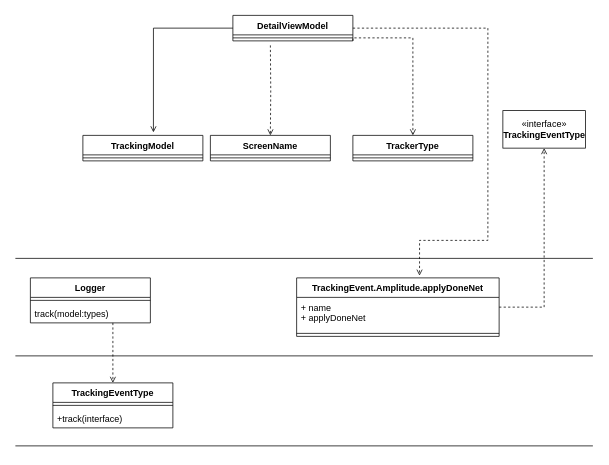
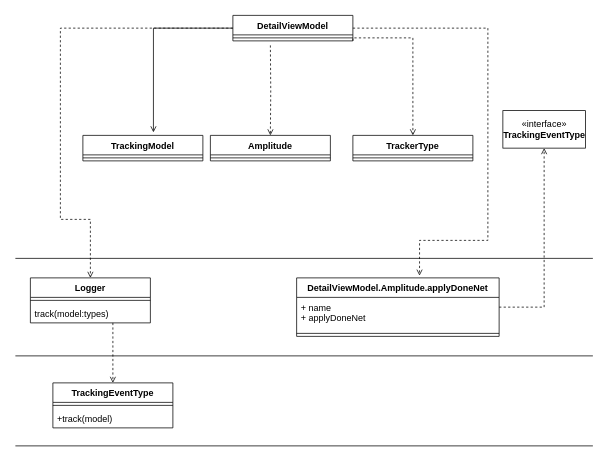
  <mxCell id="0" />
  <mxCell id="1" parent="0" />
  <mxCell id="2" value="Logger" style="swimlane;fontStyle=1;align=center;verticalAlign=top;childLayout=stackLayout;horizontal=1;startSize=26;horizontalStack=0;resizeParent=1;resizeParentMax=0;resizeLast=0;collapsible=1;marginBottom=0;" vertex="1" parent="1"><mxGeometry x="40" y="370" width="160" height="60" as="geometry" /></mxCell>
  <mxCell id="3" value="" style="line;strokeWidth=1;fillColor=none;align=left;verticalAlign=middle;spacingTop=-1;spacingLeft=3;spacingRight=3;rotatable=0;labelPosition=right;points=[];portConstraint=eastwest;" vertex="1" parent="2"><mxGeometry y="26" width="160" height="8" as="geometry" /></mxCell>
  <mxCell id="4" value="track(model:types)" style="text;strokeColor=none;fillColor=none;align=left;verticalAlign=top;spacingLeft=4;spacingRight=4;overflow=hidden;rotatable=0;points=[[0,0.5],[1,0.5]];portConstraint=eastwest;" vertex="1" parent="2"><mxGeometry y="34" width="160" height="26" as="geometry" /></mxCell>
  <mxCell id="5" value="" style="line;strokeWidth=1;fillColor=none;align=left;verticalAlign=middle;spacingTop=-1;spacingLeft=3;spacingRight=3;rotatable=0;labelPosition=right;points=[];portConstraint=eastwest;" vertex="1" parent="1"><mxGeometry x="20" y="340" width="770" height="8" as="geometry" /></mxCell>
  <mxCell id="6" value="" style="line;strokeWidth=1;fillColor=none;align=left;verticalAlign=middle;spacingTop=-1;spacingLeft=3;spacingRight=3;rotatable=0;labelPosition=right;points=[];portConstraint=eastwest;" vertex="1" parent="1"><mxGeometry x="20" y="470" width="770" height="8" as="geometry" /></mxCell>
  <mxCell id="7" value="" style="line;strokeWidth=1;fillColor=none;align=left;verticalAlign=middle;spacingTop=-1;spacingLeft=3;spacingRight=3;rotatable=0;labelPosition=right;points=[];portConstraint=eastwest;" vertex="1" parent="1"><mxGeometry x="20" y="590" width="770" height="8" as="geometry" /></mxCell>
- <mxCell id="8" value="ScreenName" style="swimlane;fontStyle=1;align=center;verticalAlign=top;childLayout=stackLayout;horizontal=1;startSize=26;horizontalStack=0;resizeParent=1;resizeParentMax=0;resizeLast=0;collapsible=1;marginBottom=0;" vertex="1" parent="1"><mxGeometry x="280" y="180" width="160" height="34" as="geometry" /></mxCell>
+ <mxCell id="8" value="Amplitude" style="swimlane;fontStyle=1;align=center;verticalAlign=top;childLayout=stackLayout;horizontal=1;startSize=26;horizontalStack=0;resizeParent=1;resizeParentMax=0;resizeLast=0;collapsible=1;marginBottom=0;" vertex="1" parent="1"><mxGeometry x="280" y="180" width="160" height="34" as="geometry" /></mxCell>
  <mxCell id="9" value="" style="line;strokeWidth=1;fillColor=none;align=left;verticalAlign=middle;spacingTop=-1;spacingLeft=3;spacingRight=3;rotatable=0;labelPosition=right;points=[];portConstraint=eastwest;" vertex="1" parent="8"><mxGeometry y="26" width="160" height="8" as="geometry" /></mxCell>
  <mxCell id="10" style="edgeStyle=orthogonalEdgeStyle;rounded=0;orthogonalLoop=1;jettySize=auto;html=1;dashed=1;endArrow=open;endFill=0;exitX=1;exitY=1;exitDx=0;exitDy=0;" edge="1" parent="1" source="12" target="22"><mxGeometry relative="1" as="geometry"><Array as="points"><mxPoint x="470" y="50" /><mxPoint x="550" y="50" /></Array></mxGeometry></mxCell>
+ <mxCell id="11" style="edgeStyle=orthogonalEdgeStyle;rounded=0;orthogonalLoop=1;jettySize=auto;html=1;dashed=1;endArrow=open;endFill=0;startArrow=none;" edge="1" parent="1" source="12" target="2"><mxGeometry relative="1" as="geometry"><mxPoint x="80" y="197" as="sourcePoint" /><Array as="points"><mxPoint x="80" y="37" /><mxPoint x="80" y="292" /><mxPoint x="120" y="292" /></Array></mxGeometry></mxCell>
  <mxCell id="12" value="DetailViewModel" style="swimlane;fontStyle=1;align=center;verticalAlign=top;childLayout=stackLayout;horizontal=1;startSize=26;horizontalStack=0;resizeParent=1;resizeParentMax=0;resizeLast=0;collapsible=1;marginBottom=0;" vertex="1" parent="1"><mxGeometry x="310" y="20" width="160" height="34" as="geometry" /></mxCell>
  <mxCell id="13" value="" style="line;strokeWidth=1;fillColor=none;align=left;verticalAlign=middle;spacingTop=-1;spacingLeft=3;spacingRight=3;rotatable=0;labelPosition=right;points=[];portConstraint=eastwest;" vertex="1" parent="12"><mxGeometry y="26" width="160" height="8" as="geometry" /></mxCell>
  <mxCell id="14" style="edgeStyle=orthogonalEdgeStyle;rounded=0;orthogonalLoop=1;jettySize=auto;html=1;entryX=0.5;entryY=1;entryDx=0;entryDy=0;endArrow=open;endFill=0;dashed=1;" edge="1" parent="1" source="15" target="18"><mxGeometry relative="1" as="geometry" /></mxCell>
- <mxCell id="15" value="TrackingEvent.Amplitude.applyDoneNet" style="swimlane;fontStyle=1;align=center;verticalAlign=top;childLayout=stackLayout;horizontal=1;startSize=26;horizontalStack=0;resizeParent=1;resizeParentMax=0;resizeLast=0;collapsible=1;marginBottom=0;" vertex="1" parent="1"><mxGeometry x="395" y="370" width="270" height="78" as="geometry"><mxRectangle x="380" y="440" width="260" height="26" as="alternateBounds" /></mxGeometry></mxCell>
+ <mxCell id="15" value="DetailViewModel.Amplitude.applyDoneNet" style="swimlane;fontStyle=1;align=center;verticalAlign=top;childLayout=stackLayout;horizontal=1;startSize=26;horizontalStack=0;resizeParent=1;resizeParentMax=0;resizeLast=0;collapsible=1;marginBottom=0;" vertex="1" parent="1"><mxGeometry x="395" y="370" width="270" height="78" as="geometry"><mxRectangle x="380" y="440" width="260" height="26" as="alternateBounds" /></mxGeometry></mxCell>
  <mxCell id="16" value="+ name&#10;+ applyDoneNet" style="text;strokeColor=none;fillColor=none;align=left;verticalAlign=top;spacingLeft=4;spacingRight=4;overflow=hidden;rotatable=0;points=[[0,0.5],[1,0.5]];portConstraint=eastwest;" vertex="1" parent="15"><mxGeometry y="26" width="270" height="44" as="geometry" /></mxCell>
  <mxCell id="17" value="" style="line;strokeWidth=1;fillColor=none;align=left;verticalAlign=middle;spacingTop=-1;spacingLeft=3;spacingRight=3;rotatable=0;labelPosition=right;points=[];portConstraint=eastwest;" vertex="1" parent="15"><mxGeometry y="70" width="270" height="8" as="geometry" /></mxCell>
  <mxCell id="18" value="«interface»&lt;br&gt;&lt;span style=&quot;font-weight: 700&quot;&gt;TrackingEventType&lt;/span&gt;" style="html=1;" vertex="1" parent="1"><mxGeometry x="670" y="147" width="110" height="50" as="geometry" /></mxCell>
  <mxCell id="19" style="edgeStyle=orthogonalEdgeStyle;rounded=0;orthogonalLoop=1;jettySize=auto;html=1;dashed=0;endArrow=open;endFill=0;exitX=0;exitY=0.5;exitDx=0;exitDy=0;entryX=0.588;entryY=-0.118;entryDx=0;entryDy=0;entryPerimeter=0;" edge="1" parent="1" source="12" target="28"><mxGeometry relative="1" as="geometry"><mxPoint x="315" y="97" as="sourcePoint" /><mxPoint x="270" y="130" as="targetPoint" /><Array as="points"><mxPoint x="204" y="37" /></Array></mxGeometry></mxCell>
  <mxCell id="20" style="edgeStyle=orthogonalEdgeStyle;rounded=0;orthogonalLoop=1;jettySize=auto;html=1;dashed=1;endArrow=open;endFill=0;" edge="1" parent="1" target="8"><mxGeometry relative="1" as="geometry"><mxPoint x="360" y="60" as="sourcePoint" /></mxGeometry></mxCell>
  <mxCell id="21" style="edgeStyle=orthogonalEdgeStyle;rounded=0;orthogonalLoop=1;jettySize=auto;html=1;entryX=0.607;entryY=-0.038;entryDx=0;entryDy=0;entryPerimeter=0;dashed=1;endArrow=open;endFill=0;exitX=1;exitY=0.5;exitDx=0;exitDy=0;" edge="1" parent="1" source="12" target="15"><mxGeometry relative="1" as="geometry"><mxPoint x="475" y="89" as="sourcePoint" /><Array as="points"><mxPoint x="650" y="37" /><mxPoint x="650" y="320" /><mxPoint x="559" y="320" /></Array></mxGeometry></mxCell>
  <mxCell id="22" value="TrackerType" style="swimlane;fontStyle=1;align=center;verticalAlign=top;childLayout=stackLayout;horizontal=1;startSize=26;horizontalStack=0;resizeParent=1;resizeParentMax=0;resizeLast=0;collapsible=1;marginBottom=0;" vertex="1" parent="1"><mxGeometry x="470" y="180" width="160" height="34" as="geometry" /></mxCell>
  <mxCell id="23" value="" style="line;strokeWidth=1;fillColor=none;align=left;verticalAlign=middle;spacingTop=-1;spacingLeft=3;spacingRight=3;rotatable=0;labelPosition=right;points=[];portConstraint=eastwest;" vertex="1" parent="22"><mxGeometry y="26" width="160" height="8" as="geometry" /></mxCell>
  <mxCell id="24" value="TrackingEventType" style="swimlane;fontStyle=1;align=center;verticalAlign=top;childLayout=stackLayout;horizontal=1;startSize=26;horizontalStack=0;resizeParent=1;resizeParentMax=0;resizeLast=0;collapsible=1;marginBottom=0;" vertex="1" parent="1"><mxGeometry x="70" y="510" width="160" height="60" as="geometry" /></mxCell>
  <mxCell id="25" value="" style="line;strokeWidth=1;fillColor=none;align=left;verticalAlign=middle;spacingTop=-1;spacingLeft=3;spacingRight=3;rotatable=0;labelPosition=right;points=[];portConstraint=eastwest;" vertex="1" parent="24"><mxGeometry y="26" width="160" height="8" as="geometry" /></mxCell>
- <mxCell id="26" value="+track(interface)" style="text;strokeColor=none;fillColor=none;align=left;verticalAlign=top;spacingLeft=4;spacingRight=4;overflow=hidden;rotatable=0;points=[[0,0.5],[1,0.5]];portConstraint=eastwest;" vertex="1" parent="24"><mxGeometry y="34" width="160" height="26" as="geometry" /></mxCell>
+ <mxCell id="26" value="+track(model)" style="text;strokeColor=none;fillColor=none;align=left;verticalAlign=top;spacingLeft=4;spacingRight=4;overflow=hidden;rotatable=0;points=[[0,0.5],[1,0.5]];portConstraint=eastwest;" vertex="1" parent="24"><mxGeometry y="34" width="160" height="26" as="geometry" /></mxCell>
  <mxCell id="27" style="edgeStyle=orthogonalEdgeStyle;rounded=0;orthogonalLoop=1;jettySize=auto;html=1;entryX=0.5;entryY=0;entryDx=0;entryDy=0;dashed=1;endArrow=open;endFill=0;" edge="1" parent="1" source="4" target="24"><mxGeometry relative="1" as="geometry"><Array as="points"><mxPoint x="150" y="450" /><mxPoint x="150" y="450" /></Array></mxGeometry></mxCell>
  <mxCell id="28" value="TrackingModel" style="swimlane;fontStyle=1;align=center;verticalAlign=top;childLayout=stackLayout;horizontal=1;startSize=26;horizontalStack=0;resizeParent=1;resizeParentMax=0;resizeLast=0;collapsible=1;marginBottom=0;" vertex="1" parent="1"><mxGeometry x="110" y="180" width="160" height="34" as="geometry" /></mxCell>
  <mxCell id="29" value="" style="line;strokeWidth=1;fillColor=none;align=left;verticalAlign=middle;spacingTop=-1;spacingLeft=3;spacingRight=3;rotatable=0;labelPosition=right;points=[];portConstraint=eastwest;" vertex="1" parent="28"><mxGeometry y="26" width="160" height="8" as="geometry" /></mxCell>
